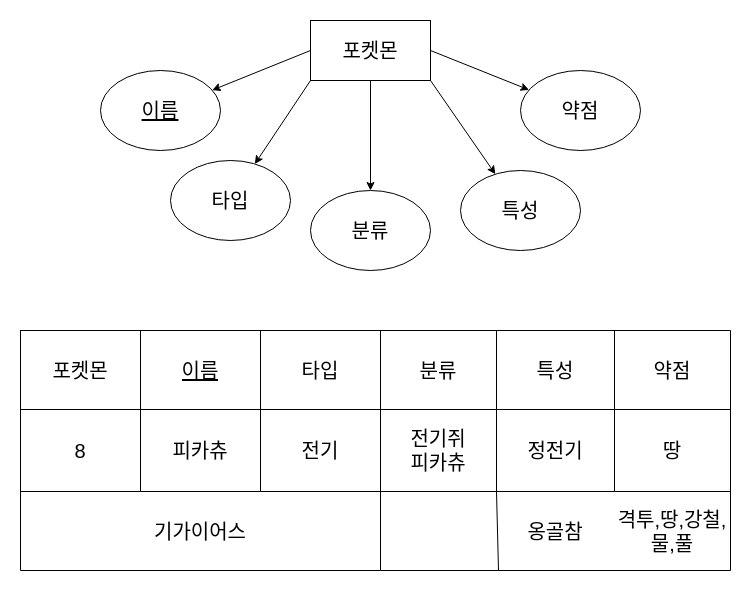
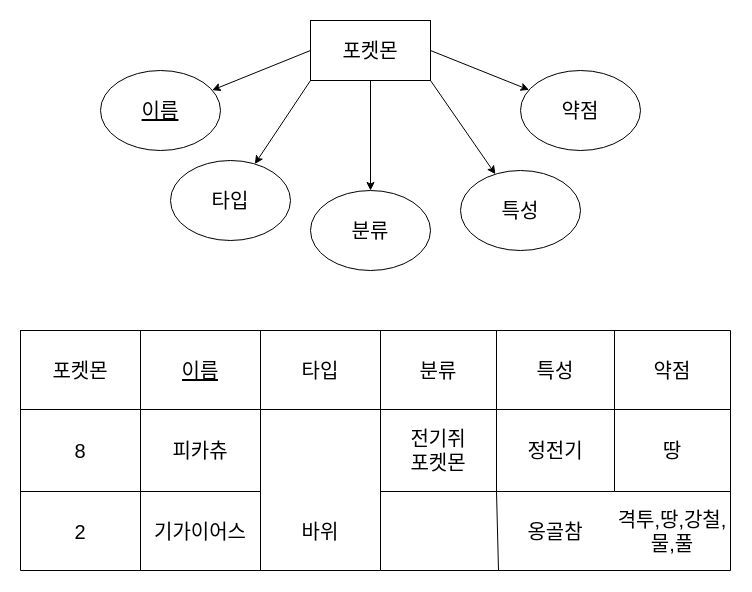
  <mxCell id="0" />
  <mxCell id="1" parent="0" />
  <mxCell id="2" value="포켓몬" style="rounded=0;whiteSpace=wrap;html=1;fontSize=20;" parent="1" vertex="1"><mxGeometry x="310" y="20" width="120" height="60" as="geometry" /></mxCell>
  <mxCell id="3" value="" style="endArrow=classic;html=1;rounded=0;fontSize=20;exitX=0;exitY=0.5;exitDx=0;exitDy=0;" parent="1" source="2" target="4" edge="1"><mxGeometry width="50" height="50" relative="1" as="geometry"><mxPoint x="280" y="50" as="sourcePoint" /><mxPoint x="220" y="100" as="targetPoint" /></mxGeometry></mxCell>
  <mxCell id="4" value="이름" style="ellipse;whiteSpace=wrap;html=1;fontSize=20;fontStyle=4" parent="1" vertex="1"><mxGeometry x="100" y="70" width="120" height="80" as="geometry" /></mxCell>
  <mxCell id="5" value="" style="endArrow=classic;html=1;rounded=0;fontSize=20;exitX=0;exitY=1;exitDx=0;exitDy=0;" parent="1" source="2" target="6" edge="1"><mxGeometry width="50" height="50" relative="1" as="geometry"><mxPoint x="390" y="140" as="sourcePoint" /><mxPoint x="300" y="190" as="targetPoint" /></mxGeometry></mxCell>
  <mxCell id="6" value="타입" style="ellipse;whiteSpace=wrap;html=1;fontSize=20;" parent="1" vertex="1"><mxGeometry x="170" y="160" width="120" height="80" as="geometry" /></mxCell>
  <mxCell id="7" value="" style="endArrow=classic;html=1;rounded=0;fontSize=20;exitX=0.5;exitY=1;exitDx=0;exitDy=0;" parent="1" source="2" target="8" edge="1"><mxGeometry width="50" height="50" relative="1" as="geometry"><mxPoint x="370" y="110" as="sourcePoint" /><mxPoint x="430" y="220" as="targetPoint" /></mxGeometry></mxCell>
  <mxCell id="8" value="분류" style="ellipse;whiteSpace=wrap;html=1;fontSize=20;" parent="1" vertex="1"><mxGeometry x="310" y="190" width="120" height="80" as="geometry" /></mxCell>
  <mxCell id="9" value="" style="endArrow=classic;html=1;rounded=0;fontSize=20;exitX=1;exitY=1;exitDx=0;exitDy=0;" parent="1" source="2" target="10" edge="1"><mxGeometry width="50" height="50" relative="1" as="geometry"><mxPoint x="380" y="90" as="sourcePoint" /><mxPoint x="440" y="230" as="targetPoint" /></mxGeometry></mxCell>
  <mxCell id="10" value="특성" style="ellipse;whiteSpace=wrap;html=1;fontSize=20;" parent="1" vertex="1"><mxGeometry x="460" y="170" width="120" height="80" as="geometry" /></mxCell>
  <mxCell id="11" value="" style="endArrow=classic;html=1;rounded=0;fontSize=20;exitX=1;exitY=0.5;exitDx=0;exitDy=0;" parent="1" source="2" target="12" edge="1"><mxGeometry width="50" height="50" relative="1" as="geometry"><mxPoint x="490" y="0" as="sourcePoint" /><mxPoint x="500" y="150" as="targetPoint" /></mxGeometry></mxCell>
  <mxCell id="12" value="약점" style="ellipse;whiteSpace=wrap;html=1;fontSize=20;" parent="1" vertex="1"><mxGeometry x="520" y="70" width="120" height="80" as="geometry" /></mxCell>
  <mxCell id="13" value="" style="shape=table;html=1;whiteSpace=wrap;startSize=0;container=1;collapsible=0;childLayout=tableLayout;fontSize=20;fontStyle=4" parent="1" vertex="1"><mxGeometry x="20" y="330" width="360" height="240" as="geometry" /></mxCell>
  <mxCell id="14" value="" style="shape=partialRectangle;html=1;whiteSpace=wrap;collapsible=0;dropTarget=0;pointerEvents=0;fillColor=none;top=0;left=0;bottom=0;right=0;points=[[0,0.5],[1,0.5]];portConstraint=eastwest;fontSize=20;" parent="13" vertex="1"><mxGeometry width="360" height="79" as="geometry" /></mxCell>
  <mxCell id="15" value="포켓몬" style="shape=partialRectangle;html=1;whiteSpace=wrap;connectable=0;fillColor=none;top=0;left=0;bottom=0;right=0;overflow=hidden;pointerEvents=1;fontSize=20;" parent="14" vertex="1"><mxGeometry width="120" height="79" as="geometry"><mxRectangle width="120" height="79" as="alternateBounds" /></mxGeometry></mxCell>
  <mxCell id="16" value="&lt;u&gt;이름&lt;/u&gt;" style="shape=partialRectangle;html=1;whiteSpace=wrap;connectable=0;fillColor=none;top=0;left=0;bottom=0;right=0;overflow=hidden;pointerEvents=1;fontSize=20;" parent="14" vertex="1"><mxGeometry x="120" width="120" height="79" as="geometry"><mxRectangle width="120" height="79" as="alternateBounds" /></mxGeometry></mxCell>
  <mxCell id="17" value="타입" style="shape=partialRectangle;html=1;whiteSpace=wrap;connectable=0;fillColor=none;top=0;left=0;bottom=0;right=0;overflow=hidden;pointerEvents=1;fontSize=20;" parent="14" vertex="1"><mxGeometry x="240" width="120" height="79" as="geometry"><mxRectangle width="120" height="79" as="alternateBounds" /></mxGeometry></mxCell>
  <mxCell id="18" value="" style="shape=partialRectangle;html=1;whiteSpace=wrap;collapsible=0;dropTarget=0;pointerEvents=0;fillColor=none;top=0;left=0;bottom=0;right=0;points=[[0,0.5],[1,0.5]];portConstraint=eastwest;fontSize=20;" parent="13" vertex="1"><mxGeometry y="79" width="360" height="82" as="geometry" /></mxCell>
  <mxCell id="19" value="8" style="shape=partialRectangle;html=1;whiteSpace=wrap;connectable=0;fillColor=none;top=0;left=0;bottom=0;right=0;overflow=hidden;pointerEvents=1;fontSize=20;" parent="18" vertex="1"><mxGeometry width="120" height="82" as="geometry"><mxRectangle width="120" height="82" as="alternateBounds" /></mxGeometry></mxCell>
  <mxCell id="20" value="피카츄" style="shape=partialRectangle;html=1;whiteSpace=wrap;connectable=0;fillColor=none;top=0;left=0;bottom=0;right=0;overflow=hidden;pointerEvents=1;fontSize=20;" parent="18" vertex="1"><mxGeometry x="120" width="120" height="82" as="geometry"><mxRectangle width="120" height="82" as="alternateBounds" /></mxGeometry></mxCell>
- <mxCell id="21" value="전기" style="shape=partialRectangle;html=1;whiteSpace=wrap;connectable=0;fillColor=none;top=0;left=0;bottom=0;right=0;overflow=hidden;pointerEvents=1;fontSize=20;" parent="18" vertex="1"><mxGeometry x="240" width="120" height="82" as="geometry"><mxRectangle width="120" height="82" as="alternateBounds" /></mxGeometry></mxCell>
  <mxCell id="22" value="" style="shape=partialRectangle;html=1;whiteSpace=wrap;collapsible=0;dropTarget=0;pointerEvents=0;fillColor=none;top=0;left=0;bottom=0;right=0;points=[[0,0.5],[1,0.5]];portConstraint=eastwest;fontSize=20;" parent="13" vertex="1"><mxGeometry y="161" width="360" height="79" as="geometry" /></mxCell>
+ <mxCell id="23" value="2" style="shape=partialRectangle;html=1;whiteSpace=wrap;connectable=0;fillColor=none;top=0;left=0;bottom=0;right=0;overflow=hidden;pointerEvents=1;fontSize=20;" parent="22" vertex="1"><mxGeometry width="120" height="79" as="geometry"><mxRectangle width="120" height="79" as="alternateBounds" /></mxGeometry></mxCell>
  <mxCell id="24" value="기가이어스" style="shape=partialRectangle;html=1;whiteSpace=wrap;connectable=0;fillColor=none;top=0;left=0;bottom=0;right=0;overflow=hidden;pointerEvents=1;fontSize=20;" parent="22" vertex="1"><mxGeometry x="120" width="120" height="79" as="geometry"><mxRectangle width="120" height="79" as="alternateBounds" /></mxGeometry></mxCell>
+ <mxCell id="25" value="바위" style="shape=partialRectangle;html=1;whiteSpace=wrap;connectable=0;fillColor=none;top=0;left=0;bottom=0;right=0;overflow=hidden;pointerEvents=1;fontSize=20;" parent="22" vertex="1"><mxGeometry x="240" width="120" height="79" as="geometry"><mxRectangle width="120" height="79" as="alternateBounds" /></mxGeometry></mxCell>
  <mxCell id="26" value="" style="shape=table;html=1;whiteSpace=wrap;startSize=0;container=1;collapsible=0;childLayout=tableLayout;fontSize=20;" parent="1" vertex="1"><mxGeometry x="380" y="330" width="350" height="240" as="geometry" /></mxCell>
  <mxCell id="27" value="" style="shape=partialRectangle;html=1;whiteSpace=wrap;collapsible=0;dropTarget=0;pointerEvents=0;fillColor=none;top=0;left=0;bottom=0;right=0;points=[[0,0.5],[1,0.5]];portConstraint=eastwest;fontSize=20;" parent="26" vertex="1"><mxGeometry width="350" height="79" as="geometry" /></mxCell>
  <mxCell id="28" value="분류" style="shape=partialRectangle;html=1;whiteSpace=wrap;connectable=0;fillColor=none;top=0;left=0;bottom=0;right=0;overflow=hidden;pointerEvents=1;fontSize=20;" parent="27" vertex="1"><mxGeometry width="116" height="79" as="geometry"><mxRectangle width="116" height="79" as="alternateBounds" /></mxGeometry></mxCell>
  <mxCell id="29" value="특성" style="shape=partialRectangle;html=1;whiteSpace=wrap;connectable=0;fillColor=none;top=0;left=0;bottom=0;right=0;overflow=hidden;pointerEvents=1;fontSize=20;" parent="27" vertex="1"><mxGeometry x="116" width="118" height="79" as="geometry"><mxRectangle width="118" height="79" as="alternateBounds" /></mxGeometry></mxCell>
  <mxCell id="30" value="약점" style="shape=partialRectangle;html=1;whiteSpace=wrap;connectable=0;fillColor=none;top=0;left=0;bottom=0;right=0;overflow=hidden;pointerEvents=1;fontSize=20;" parent="27" vertex="1"><mxGeometry x="234" width="116" height="79" as="geometry"><mxRectangle width="116" height="79" as="alternateBounds" /></mxGeometry></mxCell>
  <mxCell id="31" value="" style="shape=partialRectangle;html=1;whiteSpace=wrap;collapsible=0;dropTarget=0;pointerEvents=0;fillColor=none;top=0;left=0;bottom=0;right=0;points=[[0,0.5],[1,0.5]];portConstraint=eastwest;fontSize=20;" parent="26" vertex="1"><mxGeometry y="79" width="350" height="82" as="geometry" /></mxCell>
- <mxCell id="32" value="전기쥐&lt;br&gt;피카츄" style="shape=partialRectangle;html=1;whiteSpace=wrap;connectable=0;fillColor=none;top=0;left=0;bottom=0;right=0;overflow=hidden;pointerEvents=1;fontSize=20;" parent="31" vertex="1"><mxGeometry width="116" height="82" as="geometry"><mxRectangle width="116" height="82" as="alternateBounds" /></mxGeometry></mxCell>
+ <mxCell id="32" value="전기쥐&lt;br&gt;포켓몬" style="shape=partialRectangle;html=1;whiteSpace=wrap;connectable=0;fillColor=none;top=0;left=0;bottom=0;right=0;overflow=hidden;pointerEvents=1;fontSize=20;" parent="31" vertex="1"><mxGeometry width="116" height="82" as="geometry"><mxRectangle width="116" height="82" as="alternateBounds" /></mxGeometry></mxCell>
  <mxCell id="33" value="정전기" style="shape=partialRectangle;html=1;whiteSpace=wrap;connectable=0;fillColor=none;top=0;left=0;bottom=0;right=0;overflow=hidden;pointerEvents=1;fontSize=20;" parent="31" vertex="1"><mxGeometry x="116" width="118" height="82" as="geometry"><mxRectangle width="118" height="82" as="alternateBounds" /></mxGeometry></mxCell>
  <mxCell id="34" value="땅" style="shape=partialRectangle;html=1;whiteSpace=wrap;connectable=0;fillColor=none;top=0;left=0;bottom=0;right=0;overflow=hidden;pointerEvents=1;fontSize=20;" parent="31" vertex="1"><mxGeometry x="234" width="116" height="82" as="geometry"><mxRectangle width="116" height="82" as="alternateBounds" /></mxGeometry></mxCell>
  <mxCell id="35" value="" style="shape=partialRectangle;html=1;whiteSpace=wrap;collapsible=0;dropTarget=0;pointerEvents=0;fillColor=none;top=0;left=0;bottom=0;right=0;points=[[0,0.5],[1,0.5]];portConstraint=eastwest;fontSize=20;" parent="26" vertex="1"><mxGeometry y="161" width="350" height="79" as="geometry" /></mxCell>
  <mxCell id="36" value="옹골참" style="shape=partialRectangle;html=1;whiteSpace=wrap;connectable=0;fillColor=none;top=0;left=0;bottom=0;right=0;overflow=hidden;pointerEvents=1;fontSize=20;" parent="35" vertex="1"><mxGeometry x="116" width="118" height="79" as="geometry"><mxRectangle width="118" height="79" as="alternateBounds" /></mxGeometry></mxCell>
  <mxCell id="37" value="격투,땅,강철,물,풀" style="shape=partialRectangle;html=1;whiteSpace=wrap;connectable=0;fillColor=none;top=0;left=0;bottom=0;right=0;overflow=hidden;pointerEvents=1;fontSize=20;" parent="35" vertex="1"><mxGeometry x="234" width="116" height="79" as="geometry"><mxRectangle width="116" height="79" as="alternateBounds" /></mxGeometry></mxCell>
